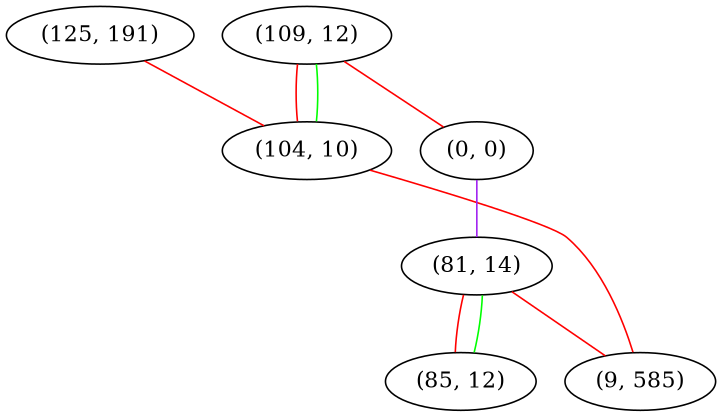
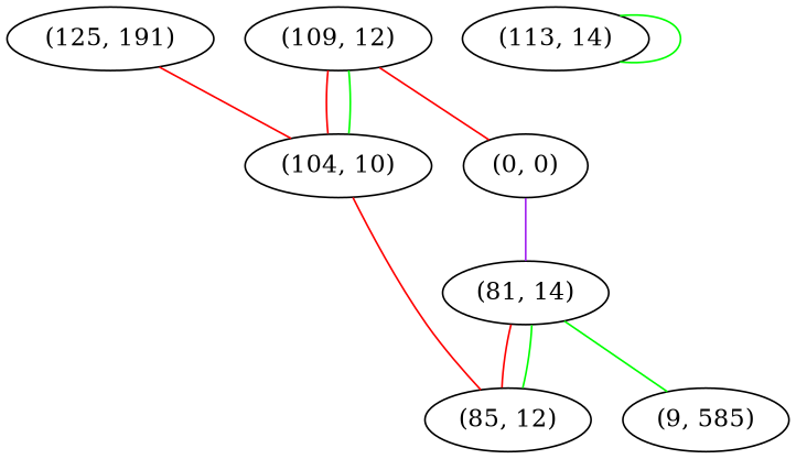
  graph {
    edge [color=red weight=1]
    "(109, 12)"
    "(104, 10)"
    "(0, 0)"
    "(85, 12)"
+   "(113, 14)"
    "(81, 14)"
    n7 [label="(9, 585)"]
    "(125, 191)"
    "(109, 12)" -- "(104, 10)"
    "(109, 12)" -- "(104, 10)" [color=green weight=2]
    "(109, 12)" -- "(0, 0)"
-   "(104, 10)" -- n7
+   "(104, 10)" -- "(85, 12)"
    "(0, 0)" -- "(81, 14)" [color=purple weight=4]
+   "(113, 14)" -- "(113, 14)" [color=green weight=2]
    "(81, 14)" -- "(85, 12)"
    "(81, 14)" -- "(85, 12)" [color=green weight=2]
-   "(81, 14)" -- n7
+   "(81, 14)" -- n7 [color=green]
    "(125, 191)" -- "(104, 10)"
  }
